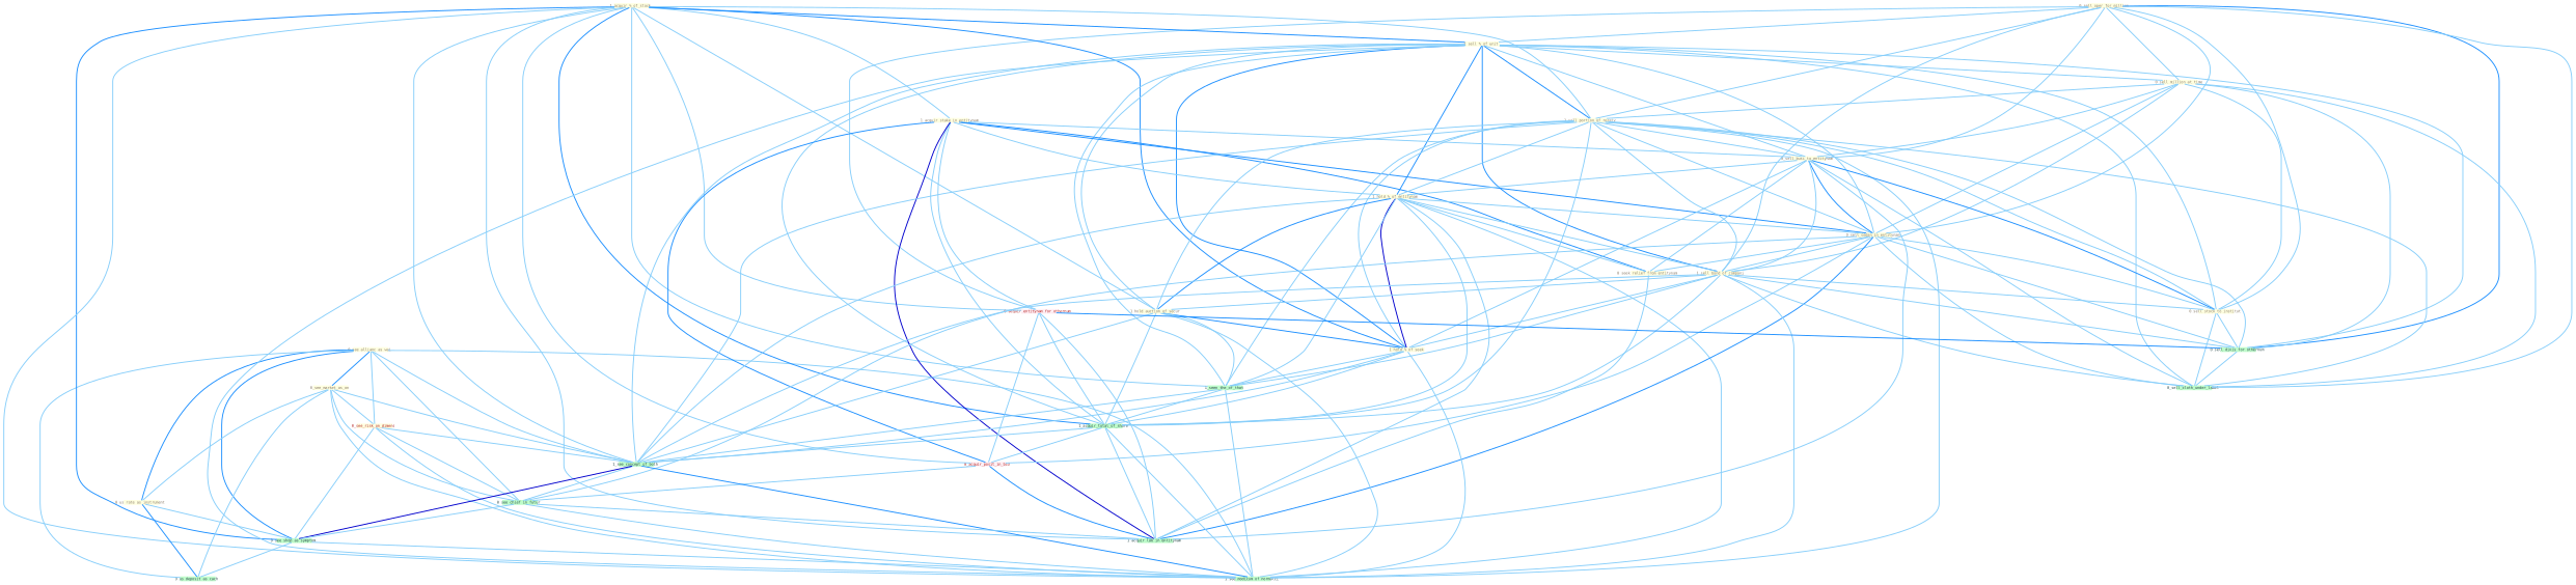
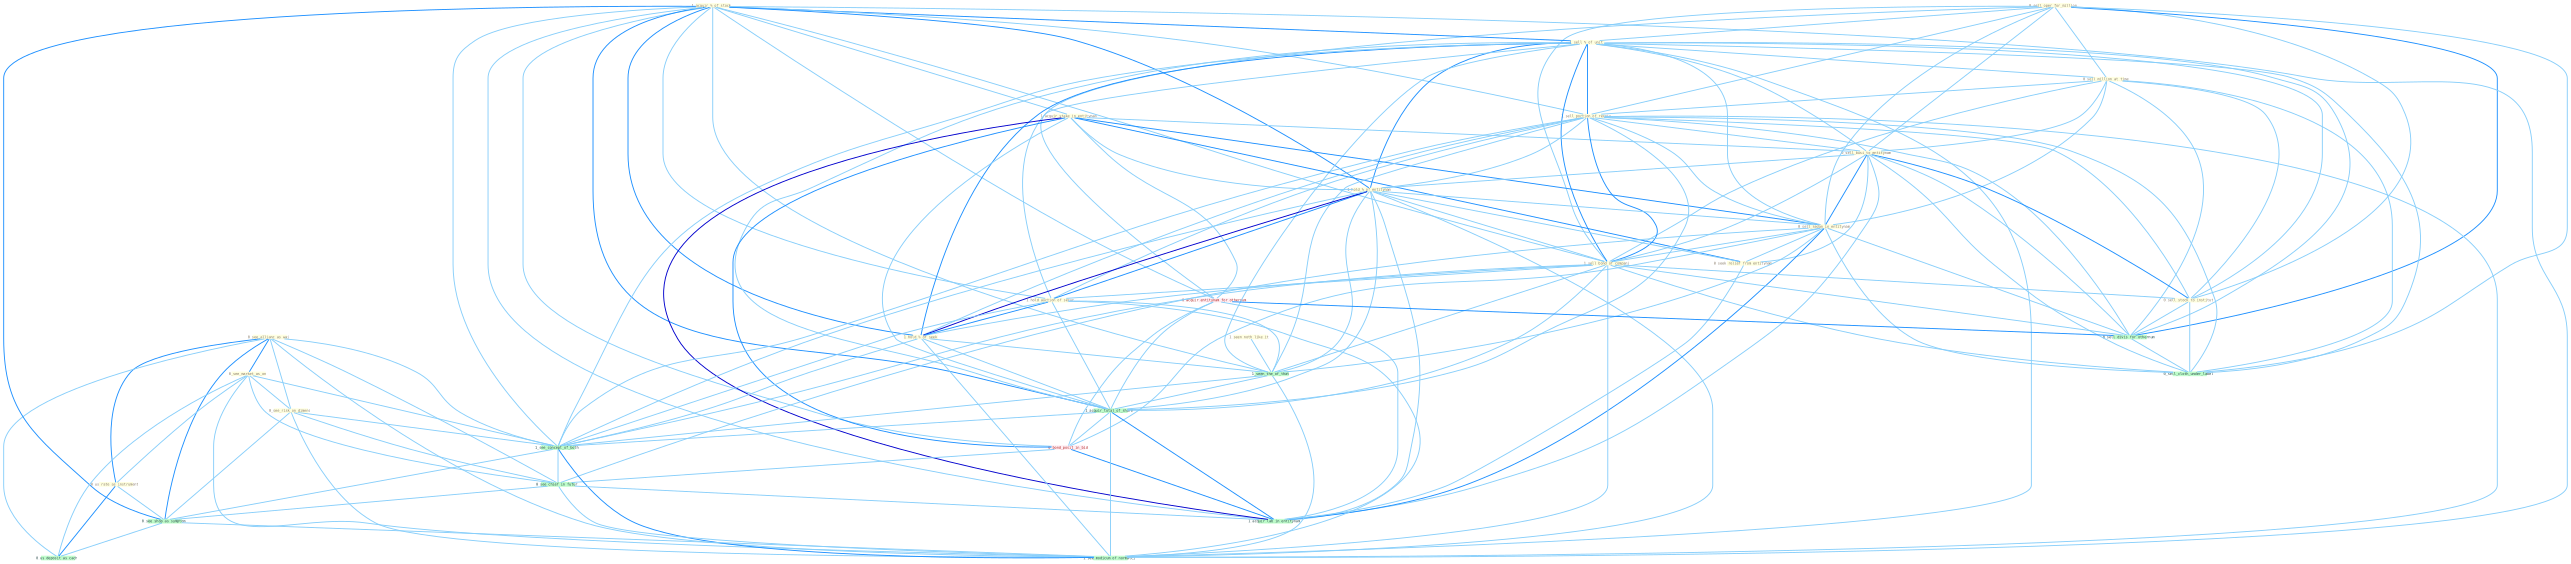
  graph {
    fontname="DejaVu Sans Mono"
    node [color="#ffffe0" fixedsize=true fontcolor="#8b7d6b" fontname="DejaVu Sans Mono" fontsize=4 shape=polygon style=filled]
    edge [color="#87cefa" fontname="DejaVu Sans Mono" w=1]
    "0_see_allianc_as_wai " [height=.06 width=.5]
    "0_sell_oper_for_million " [height=.06 width=.5]
    "1_acquir_%_of_stock " [height=.06 width=.5]
    "1_sell_%_of_unit " [height=.06 width=.5]
    "0_sell_million_at_time " [height=.06 width=.5]
    "1_acquir_stake_in_entitynam " [height=.06 width=.5]
    "0_see_market_as_on " [height=.06 width=.5]
    "1_sell_portion_of_receiv " [height=.06 width=.5]
    "0_sell_busi_to_entitynam " [height=.06 width=.5]
    "1_hold_%_of_entitynam " [height=.06 width=.5]
    "0_sell_sedan_in_entitynam " [height=.06 width=.5]
+   "1_seen_noth_like_it " [height=.06 width=.5]
    "0_seek_relief_from_entitynam " [height=.06 width=.5]
    "1_sell_bond_of_compani " [height=.06 width=.5]
    "0_us_rate_as_instrument " [height=.06 width=.5]
    "1_hold_auction_of_secur " [height=.06 width=.5]
    "0_sell_stock_to_institut " [height=.06 width=.5]
-   "0_see_risk_on_dimens " [fontcolor="#b22222" height=.06 width=.5]
+   "0_see_risk_on_dimens " [height=.06 width=.5]
    n19 [height=.06 label="1_hold_%_of_seek" width=.5]
    "0_acquir_entitynam_for_othernum " [color="#fff0f5" fontcolor="#b22222" height=.06 width=.5]
-   "0_acquir_posit_in_bid " [color="#fff0f5" fontcolor="#b22222" height=.06 width=.5]
+   "0_acquir_posit_in_bid " [color="#fff0f5" fontcolor="#b22222" height=.06 width=.5 label="0_bond_posit_in_bid"]
    "1_see_concept_of_both " [color="#BDFCC9" fontcolor="#2f4f4f" height=.06 width=.5]
    "0_see_chief_in_futur " [color="#BDFCC9" fontcolor="#2f4f4f" height=.06 width=.5]
    "0_see_shop_as_symptom " [color="#BDFCC9" fontcolor="#2f4f4f" height=.06 width=.5]
    "0_us_deposit_as_cach " [color="#BDFCC9" fontcolor="#2f4f4f" height=.06 width=.5]
    "1_see_modicum_of_normalci " [color="#BDFCC9" fontcolor="#2f4f4f" height=.06 width=.5]
    "0_sell_divis_for_othernum " [color="#BDFCC9" fontcolor="#2f4f4f" height=.06 width=.5]
    "0_sell_cloth_under_label " [color="#BDFCC9" fontcolor="#2f4f4f" height=.06 width=.5]
    "1_seen_the_of_that " [color="#BDFCC9" fontcolor="#2f4f4f" height=.06 width=.5]
    "1_acquir_total_of_share " [color="#BDFCC9" fontcolor="#2f4f4f" height=.06 width=.5]
    "1_acquir_lab_in_entitynam " [color="#BDFCC9" fontcolor="#2f4f4f" height=.06 width=.5]
    subgraph sub_1 {
      "0_see_allianc_as_wai "
      "0_sell_oper_for_million "
      "1_acquir_%_of_stock "
      "1_sell_%_of_unit "
      "0_sell_million_at_time "
      "1_acquir_stake_in_entitynam "
      "0_see_market_as_on "
      "1_sell_portion_of_receiv "
      "0_sell_busi_to_entitynam "
      "1_hold_%_of_entitynam "
      "0_sell_sedan_in_entitynam "
+     "1_seen_noth_like_it "
      "0_seek_relief_from_entitynam "
      "1_sell_bond_of_compani "
      "0_us_rate_as_instrument "
      "1_hold_auction_of_secur "
      "0_sell_stock_to_institut "
      "0_see_risk_on_dimens "
      n19
    }
    subgraph sub_2 {
      "0_acquir_entitynam_for_othernum "
      "0_acquir_posit_in_bid "
    }
    "0_see_allianc_as_wai " -- "0_see_market_as_on " [color="#1e90ff" w=2]
    "0_see_allianc_as_wai " -- "0_us_rate_as_instrument " [color="#1e90ff"]
    "0_see_allianc_as_wai " -- "0_see_risk_on_dimens "
    "0_see_allianc_as_wai " -- "1_see_concept_of_both "
    "0_see_allianc_as_wai " -- "0_see_chief_in_futur "
    "0_see_allianc_as_wai " -- "0_see_shop_as_symptom " [color="#1e90ff" w=2]
    "0_see_allianc_as_wai " -- "0_us_deposit_as_cach "
    "0_see_allianc_as_wai " -- "1_see_modicum_of_normalci "
    "0_sell_oper_for_million " -- "1_sell_%_of_unit "
    "0_sell_oper_for_million " -- "0_sell_million_at_time "
    "0_sell_oper_for_million " -- "1_sell_portion_of_receiv "
    "0_sell_oper_for_million " -- "0_sell_busi_to_entitynam "
    "0_sell_oper_for_million " -- "0_sell_sedan_in_entitynam "
    "0_sell_oper_for_million " -- "1_sell_bond_of_compani "
    "0_sell_oper_for_million " -- "0_sell_stock_to_institut "
    "0_sell_oper_for_million " -- "0_acquir_entitynam_for_othernum "
    "0_sell_oper_for_million " -- "0_sell_divis_for_othernum " [color="#1e90ff" w=2]
    "0_sell_oper_for_million " -- "0_sell_cloth_under_label "
    "1_acquir_%_of_stock " -- "1_sell_%_of_unit " [color="#1e90ff" w=2]
    "1_acquir_%_of_stock " -- "1_acquir_stake_in_entitynam "
    "1_acquir_%_of_stock " -- "1_sell_portion_of_receiv "
+   "1_acquir_%_of_stock " -- "1_hold_%_of_entitynam " [color="#1e90ff" w=2]
+   "1_acquir_%_of_stock " -- "1_sell_bond_of_compani "
    "1_acquir_%_of_stock " -- "1_hold_auction_of_secur "
    "1_acquir_%_of_stock " -- n19 [color="#1e90ff" w=2]
    "1_acquir_%_of_stock " -- "0_acquir_entitynam_for_othernum "
    "1_acquir_%_of_stock " -- "0_acquir_posit_in_bid "
    "1_acquir_%_of_stock " -- "1_see_concept_of_both "
    "1_acquir_%_of_stock " -- "0_see_shop_as_symptom " [color="#1e90ff" w=2]
    "1_acquir_%_of_stock " -- "1_see_modicum_of_normalci "
    "1_acquir_%_of_stock " -- "1_seen_the_of_that "
    "1_acquir_%_of_stock " -- "1_acquir_total_of_share " [color="#1e90ff" w=2]
    "1_acquir_%_of_stock " -- "1_acquir_lab_in_entitynam "
    "1_sell_%_of_unit " -- "0_sell_million_at_time "
    "1_sell_%_of_unit " -- "1_sell_portion_of_receiv " [color="#1e90ff" w=2]
    "1_sell_%_of_unit " -- "0_sell_busi_to_entitynam "
    "1_sell_%_of_unit " -- "1_hold_%_of_entitynam " [color="#1e90ff" w=2]
    "1_sell_%_of_unit " -- "0_sell_sedan_in_entitynam "
    "1_sell_%_of_unit " -- "1_sell_bond_of_compani " [color="#1e90ff" w=2]
    "1_sell_%_of_unit " -- "1_hold_auction_of_secur "
    "1_sell_%_of_unit " -- "0_sell_stock_to_institut "
    "1_sell_%_of_unit " -- n19 [color="#1e90ff" w=2]
    "1_sell_%_of_unit " -- "1_see_concept_of_both "
    "1_sell_%_of_unit " -- "1_see_modicum_of_normalci "
    "1_sell_%_of_unit " -- "0_sell_divis_for_othernum "
    "1_sell_%_of_unit " -- "0_sell_cloth_under_label "
    "1_sell_%_of_unit " -- "1_seen_the_of_that "
    "1_sell_%_of_unit " -- "1_acquir_total_of_share "
    "0_sell_million_at_time " -- "1_sell_portion_of_receiv "
    "0_sell_million_at_time " -- "0_sell_busi_to_entitynam "
    "0_sell_million_at_time " -- "0_sell_sedan_in_entitynam "
    "0_sell_million_at_time " -- "1_sell_bond_of_compani "
    "0_sell_million_at_time " -- "0_sell_stock_to_institut "
    "0_sell_million_at_time " -- "0_sell_divis_for_othernum "
    "0_sell_million_at_time " -- "0_sell_cloth_under_label "
    "1_acquir_stake_in_entitynam " -- "0_sell_busi_to_entitynam "
    "1_acquir_stake_in_entitynam " -- "1_hold_%_of_entitynam "
    "1_acquir_stake_in_entitynam " -- "0_sell_sedan_in_entitynam " [color="#1e90ff" w=2]
    "1_acquir_stake_in_entitynam " -- "0_seek_relief_from_entitynam " [color="#1e90ff"]
    "1_acquir_stake_in_entitynam " -- "0_acquir_entitynam_for_othernum "
    "1_acquir_stake_in_entitynam " -- "0_acquir_posit_in_bid " [color="#1e90ff" w=2]
    "1_acquir_stake_in_entitynam " -- "1_acquir_total_of_share "
    "1_acquir_stake_in_entitynam " -- "1_acquir_lab_in_entitynam " [color="#0000cd" w=3]
    "0_see_market_as_on " -- "0_us_rate_as_instrument "
    "0_see_market_as_on " -- "0_see_risk_on_dimens "
    "0_see_market_as_on " -- "1_see_concept_of_both "
    "0_see_market_as_on " -- "0_see_chief_in_futur "
    "0_see_market_as_on " -- "0_us_deposit_as_cach "
    "0_see_market_as_on " -- "1_see_modicum_of_normalci "
    "1_sell_portion_of_receiv " -- "0_sell_busi_to_entitynam "
    "1_sell_portion_of_receiv " -- "1_hold_%_of_entitynam "
    "1_sell_portion_of_receiv " -- "0_sell_sedan_in_entitynam "
-   "1_sell_portion_of_receiv " -- "1_sell_bond_of_compani " [w=2]
+   "1_sell_portion_of_receiv " -- "1_sell_bond_of_compani " [color="#1e90ff" w=2]
    "1_sell_portion_of_receiv " -- "1_hold_auction_of_secur "
    "1_sell_portion_of_receiv " -- "0_sell_stock_to_institut "
    "1_sell_portion_of_receiv " -- n19
    "1_sell_portion_of_receiv " -- "1_see_concept_of_both "
    "1_sell_portion_of_receiv " -- "1_see_modicum_of_normalci "
    "1_sell_portion_of_receiv " -- "0_sell_divis_for_othernum "
    "1_sell_portion_of_receiv " -- "0_sell_cloth_under_label "
    "1_sell_portion_of_receiv " -- "1_seen_the_of_that "
    "1_sell_portion_of_receiv " -- "1_acquir_total_of_share "
    "0_sell_busi_to_entitynam " -- "1_hold_%_of_entitynam "
    "0_sell_busi_to_entitynam " -- "0_sell_sedan_in_entitynam " [color="#1e90ff" w=2]
    "0_sell_busi_to_entitynam " -- "0_seek_relief_from_entitynam "
    "0_sell_busi_to_entitynam " -- "1_sell_bond_of_compani "
    "0_sell_busi_to_entitynam " -- "0_sell_stock_to_institut " [color="#1e90ff" w=2]
-   "0_sell_busi_to_entitynam " -- n19
+   "0_sell_busi_to_entitynam " -- "0_sell_divis_for_othernum "
    "0_sell_busi_to_entitynam " -- "0_sell_cloth_under_label "
    "0_sell_busi_to_entitynam " -- "1_acquir_lab_in_entitynam "
    "1_hold_%_of_entitynam " -- "0_sell_sedan_in_entitynam "
    "1_hold_%_of_entitynam " -- "0_seek_relief_from_entitynam "
    "1_hold_%_of_entitynam " -- "1_sell_bond_of_compani "
    "1_hold_%_of_entitynam " -- "1_hold_auction_of_secur " [color="#1e90ff" w=2]
    "1_hold_%_of_entitynam " -- n19 [color="#0000cd" w=3]
    "1_hold_%_of_entitynam " -- "1_see_concept_of_both "
    "1_hold_%_of_entitynam " -- "1_see_modicum_of_normalci "
    "1_hold_%_of_entitynam " -- "1_seen_the_of_that "
    "1_hold_%_of_entitynam " -- "1_acquir_total_of_share "
    "1_hold_%_of_entitynam " -- "1_acquir_lab_in_entitynam "
    "0_sell_sedan_in_entitynam " -- "0_seek_relief_from_entitynam "
    "0_sell_sedan_in_entitynam " -- "1_sell_bond_of_compani "
-   "0_sell_sedan_in_entitynam " -- "0_sell_stock_to_institut "
+   "0_sell_sedan_in_entitynam " -- "1_seen_the_of_that "
    "0_sell_sedan_in_entitynam " -- "0_acquir_posit_in_bid "
    "0_sell_sedan_in_entitynam " -- "0_see_chief_in_futur "
    "0_sell_sedan_in_entitynam " -- "0_sell_divis_for_othernum "
    "0_sell_sedan_in_entitynam " -- "0_sell_cloth_under_label "
    "0_sell_sedan_in_entitynam " -- "1_acquir_lab_in_entitynam " [color="#1e90ff" w=2]
+   "1_seen_noth_like_it " -- "1_seen_the_of_that "
    "0_seek_relief_from_entitynam " -- "1_acquir_lab_in_entitynam "
    "1_sell_bond_of_compani " -- "1_hold_auction_of_secur "
    "1_sell_bond_of_compani " -- "0_sell_stock_to_institut "
    "1_sell_bond_of_compani " -- n19
    "1_sell_bond_of_compani " -- "1_see_concept_of_both "
    "1_sell_bond_of_compani " -- "1_see_modicum_of_normalci "
    "1_sell_bond_of_compani " -- "0_sell_divis_for_othernum "
    "1_sell_bond_of_compani " -- "0_sell_cloth_under_label "
    "1_sell_bond_of_compani " -- "1_seen_the_of_that "
    "1_sell_bond_of_compani " -- "1_acquir_total_of_share "
    "0_us_rate_as_instrument " -- "0_see_shop_as_symptom "
    "0_us_rate_as_instrument " -- "0_us_deposit_as_cach " [color="#1e90ff" w=2]
    "1_hold_auction_of_secur " -- n19 [color="#1e90ff" w=2]
    "1_hold_auction_of_secur " -- "1_see_concept_of_both "
    "1_hold_auction_of_secur " -- "1_see_modicum_of_normalci "
    "1_hold_auction_of_secur " -- "1_seen_the_of_that "
    "1_hold_auction_of_secur " -- "1_acquir_total_of_share "
    "0_sell_stock_to_institut " -- "0_sell_divis_for_othernum "
    "0_sell_stock_to_institut " -- "0_sell_cloth_under_label "
    "0_see_risk_on_dimens " -- "1_see_concept_of_both "
    "0_see_risk_on_dimens " -- "0_see_chief_in_futur "
    "0_see_risk_on_dimens " -- "0_see_shop_as_symptom "
    "0_see_risk_on_dimens " -- "1_see_modicum_of_normalci "
    n19 -- "1_see_concept_of_both "
    n19 -- "1_see_modicum_of_normalci "
    n19 -- "1_seen_the_of_that "
    n19 -- "1_acquir_total_of_share "
    "0_acquir_entitynam_for_othernum " -- "0_acquir_posit_in_bid "
    "0_acquir_entitynam_for_othernum " -- "0_sell_divis_for_othernum " [color="#1e90ff" w=2]
    "0_acquir_entitynam_for_othernum " -- "1_acquir_total_of_share "
    "0_acquir_entitynam_for_othernum " -- "1_acquir_lab_in_entitynam "
    "0_acquir_posit_in_bid " -- "0_see_chief_in_futur "
    "0_acquir_posit_in_bid " -- "1_acquir_lab_in_entitynam " [color="#1e90ff" w=2]
    "1_see_concept_of_both " -- "0_see_chief_in_futur "
-   "1_see_concept_of_both " -- "0_see_shop_as_symptom " [color="#0000cd"]
+   "1_see_concept_of_both " -- "0_see_shop_as_symptom "
    "1_see_concept_of_both " -- "1_see_modicum_of_normalci " [color="#1e90ff" w=2]
    "0_see_chief_in_futur " -- "0_see_shop_as_symptom "
    "0_see_chief_in_futur " -- "1_see_modicum_of_normalci "
    "0_see_chief_in_futur " -- "1_acquir_lab_in_entitynam "
    "0_see_shop_as_symptom " -- "0_us_deposit_as_cach "
    "0_see_shop_as_symptom " -- "1_see_modicum_of_normalci "
    "0_sell_divis_for_othernum " -- "0_sell_cloth_under_label "
    "1_seen_the_of_that " -- "1_see_concept_of_both "
    "1_seen_the_of_that " -- "1_see_modicum_of_normalci "
    "1_seen_the_of_that " -- "1_acquir_total_of_share "
    "1_acquir_total_of_share " -- "0_acquir_posit_in_bid "
    "1_acquir_total_of_share " -- "1_see_concept_of_both "
    "1_acquir_total_of_share " -- "1_see_modicum_of_normalci "
-   "1_acquir_total_of_share " -- "1_acquir_lab_in_entitynam "
+   "1_acquir_total_of_share " -- "1_acquir_lab_in_entitynam " [color="#1e90ff"]
  }
